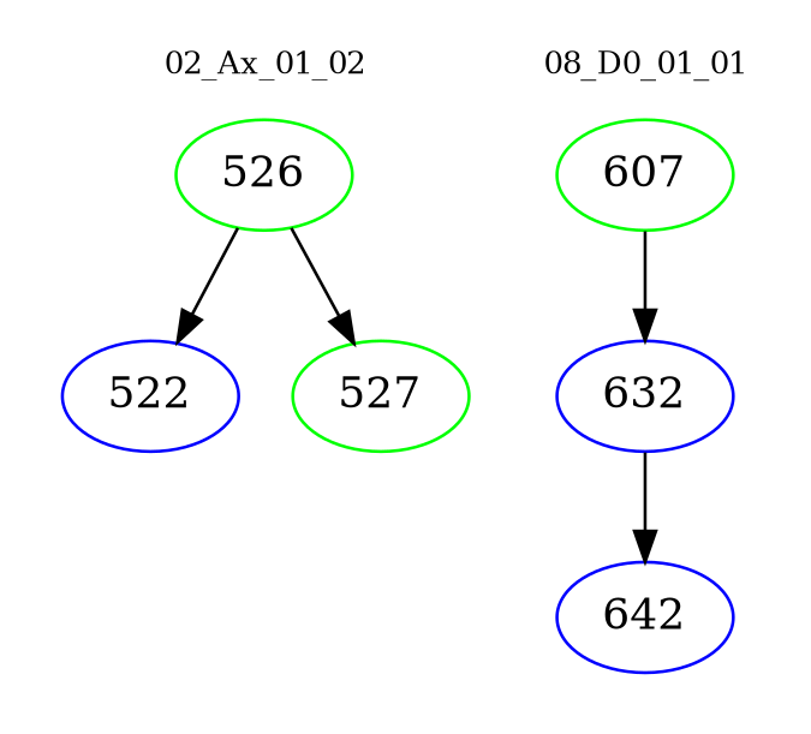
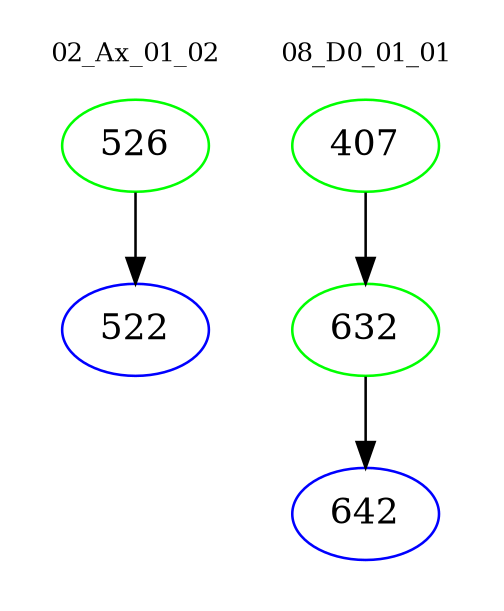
  digraph {
    node [color=green]
    edge [color=black]
    n1 [label=526]
    n2 [color=blue label=522]
-   n3 [label=527]
-   n4 [color=blue label=632]
-   n5 [label=607]
+   n4 [label=632]
+   n5 [label=407]
    n6 [color=blue label=642]
    subgraph cluster_1 {
      color=white
      fontsize=10
      label="02_Ax_01_02"
      n1
      n2
-     n3
    }
    subgraph cluster_2 {
      color=white
      fontsize=10
      label="08_D0_01_01"
      n4
      n5
      n6
    }
    n1 -> n2
-   n1 -> n3
    n4 -> n6
    n5 -> n4
  }
